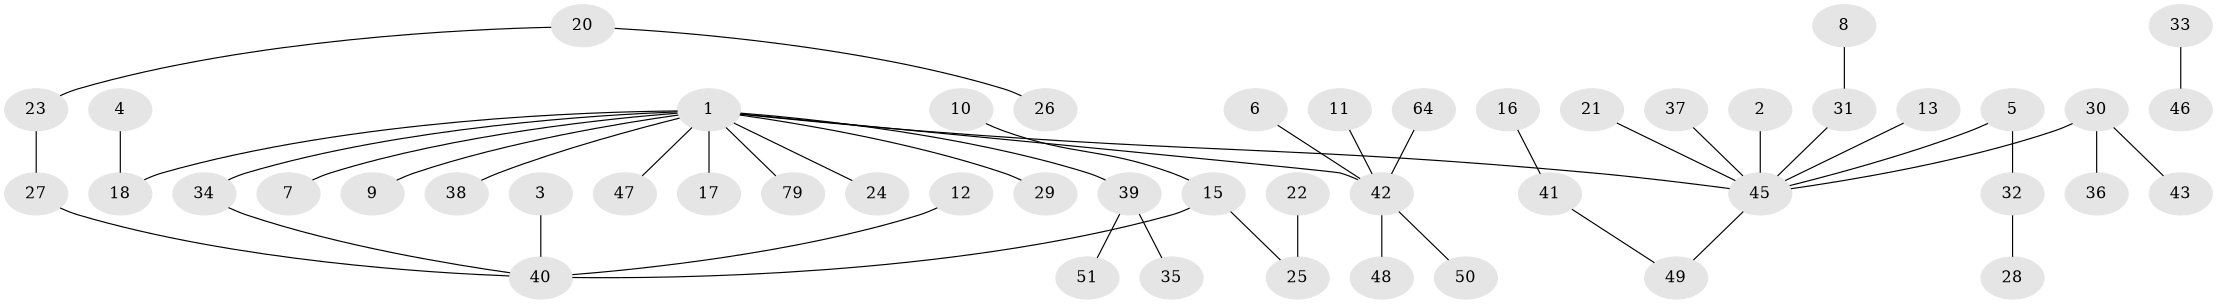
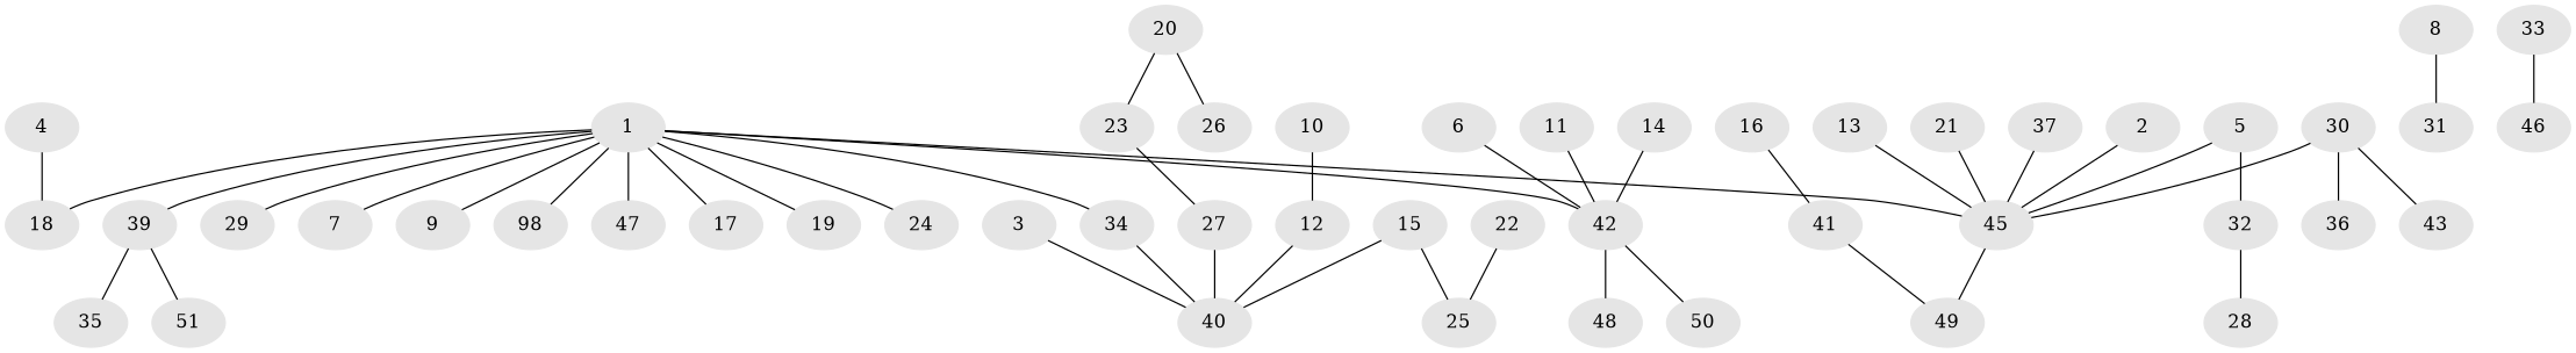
  graph {
    node [color=gray90 style=filled]
    edge [weight=1.0]
    1
    7
    9
    17
    18
-   19 [label=79]
+   19
    24
    29
    34
-   38
+   38 [label=98]
    39
    42
    45
    47
    40
    35
    51
    48
    50
    49
    2
    3
    4
    5
    32
    28
    6
    8
    31
    10
    12
    11
    13
-   14 [label=64]
+   14
    15
    25
    16
    41
    20
    23
    26
    27
    21
    22
    30
    36
    43
    33
    46
    37
    1 -- 7
    1 -- 9
    1 -- 17
    1 -- 18
    1 -- 19
    1 -- 24
    1 -- 29
    1 -- 34
    1 -- 38
    1 -- 39
    1 -- 42
    1 -- 45
    1 -- 47
    34 -- 40
    39 -- 35
    39 -- 51
    42 -- 48
    42 -- 50
    45 -- 49
    2 -- 45
    3 -- 40
    4 -- 18
    5 -- 45
    5 -- 32
    32 -- 28
    6 -- 42
    8 -- 31
-   31 -- 45
-   10 -- 15
+   10 -- 12
    12 -- 40
    11 -- 42
    13 -- 45
    14 -- 42
    15 -- 40
    15 -- 25
    16 -- 41
    41 -- 49
    20 -- 23
    20 -- 26
    23 -- 27
    27 -- 40
    21 -- 45
    22 -- 25
    30 -- 45
    30 -- 36
    30 -- 43
    33 -- 46
    37 -- 45
  }
